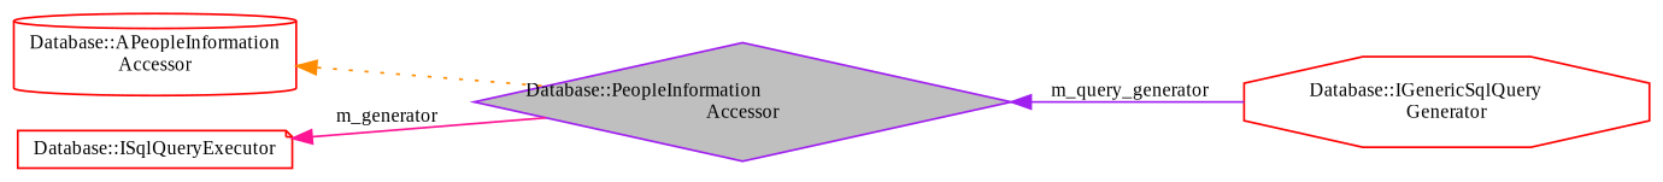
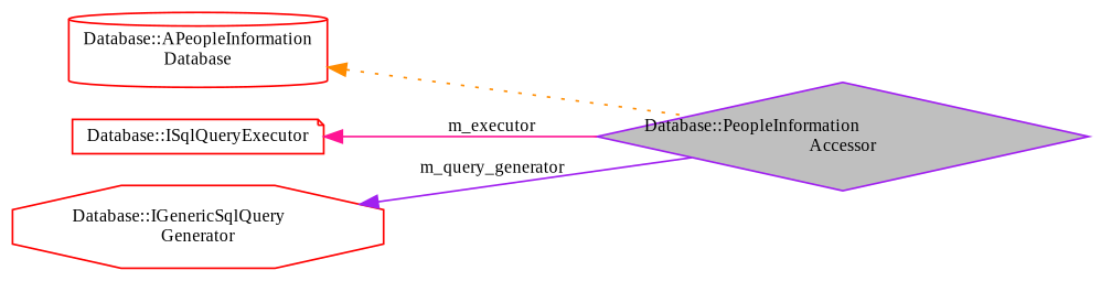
  digraph {
    fontname="Liberation Serif"
    rankdir=LR
    node [color=red fillcolor=white fontname="Liberation Serif" fontsize=10 style=filled]
    edge [dir=back fontname="Liberation Serif" fontsize=10 labelfontname=Helvetica labelfontsize=10 style=solid]
    n1 [color=purple fillcolor=grey75 fontcolor=black height=0.2 label="Database::PeopleInformation\lAccessor" shape=diamond width=0.4]
-   n2 [height=0.2 label="Database::APeopleInformation\lAccessor" shape=cylinder width=0.4]
+   n2 [height=0.2 label="Database::APeopleInformation\lDatabase" shape=cylinder width=0.4]
    n3 [height=0.2 label="Database::ISqlQueryExecutor" shape=note width=0.4]
    n4 [height=0.2 label="Database::IGenericSqlQuery\lGenerator" shape=octagon width=0.4]
    n2 -> n1 [color=darkorange style=dotted]
-   n3 -> n1 [color=deeppink label=" m_generator"]
-   n1 -> n4 [color=purple label=" m_query_generator"]
+   n3 -> n1 [color=deeppink label=" m_executor"]
+   n4 -> n1 [color=purple label=" m_query_generator"]
  }
